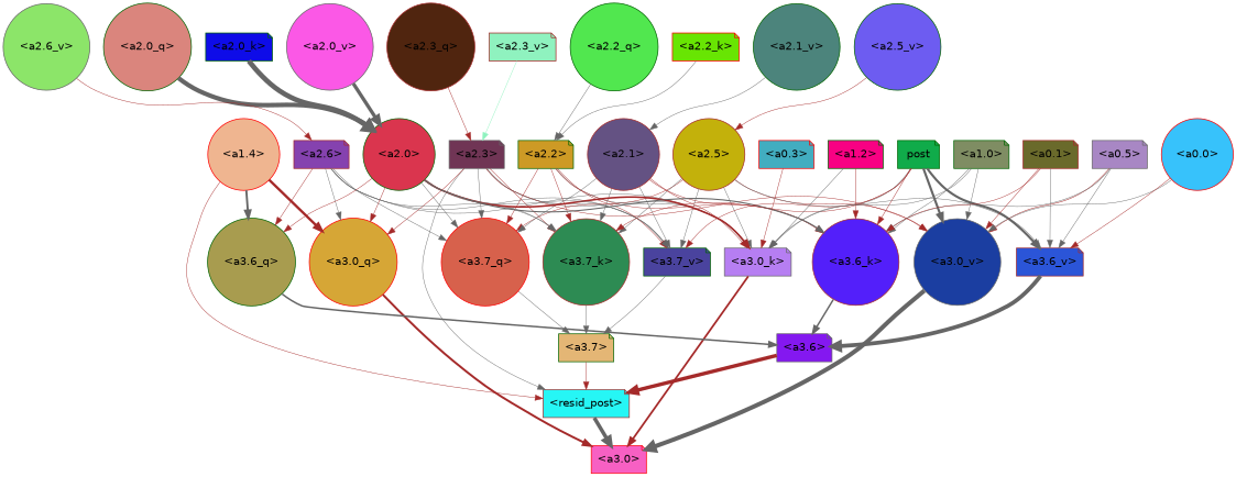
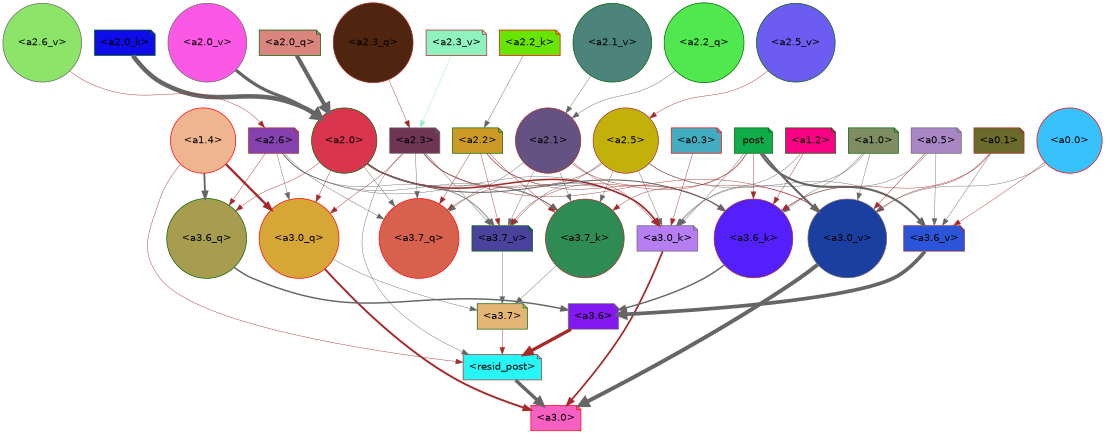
  strict digraph {
    splines=true
    node [color=darkgreen fontname=Helvetica shape=note style="filled, rounded"]
    edge [color=gray40 penwidth=0.6]
    "<a3.7>" [fillcolor="#e4b675"]
    "<resid_post>" [color=brown fillcolor="#26f6f5"]
    "<a3.0>" [color=red fillcolor="#f760c3"]
    "<a3.6>" [color=gray40 fillcolor="#8418f0"]
    "<a2.3>" [color=gray40 fillcolor="#703555"]
    "<a3.7_q>" [color=red fillcolor="#d7614c" shape=circle]
    "<a3.0_q>" [color=red fillcolor="#d6a636" shape=circle]
    "<a3.7_k>" [color=brown fillcolor="#2d8b53" shape=circle]
    "<a3.0_k>" [color=gray40 fillcolor="#b67ef2"]
    "<a3.7_v>" [fillcolor="#4a439e"]
    "<a3.0_v>" [color=gray40 fillcolor="#1b3ea1" shape=circle]
    "<a1.4>" [color=red fillcolor="#efb590" shape=circle]
    "<a3.6_q>" [fillcolor="#a89c4f" shape=circle]
    "<a3.6_k>" [color=brown fillcolor="#531ffa" shape=circle]
    "<a3.6_v>" [color=brown fillcolor="#2b55d8"]
    "<a2.6>" [color=brown fillcolor="#8542af"]
    "<a2.5>" [color=brown fillcolor="#c3b10b" shape=circle]
    "<a2.2>" [fillcolor="#cd9a25"]
    "<a2.1>" [color=brown fillcolor="#645283" shape=circle]
    "<a2.0>" [fillcolor="#da354e" shape=circle]
    n21 [fillcolor="#10ab4a" label=post]
    "<a1.2>" [fillcolor="#f80183"]
    "<a1.0>" [fillcolor="#7f8d63"]
    "<a0.5>" [color=gray40 fillcolor="#a887c4"]
    "<a0.1>" [color=brown fillcolor="#6a6a2b"]
    "<a0.3>" [color=red fillcolor="#42adc0"]
    "<a0.0>" [color=red fillcolor="#37c2fb" shape=circle]
    "<a2.3_q>" [color=brown fillcolor="#50250f" shape=circle]
    "<a2.2_q>" [fillcolor="#51e74f" shape=circle]
-   "<a2.0_q>" [fillcolor="#da857d" shape=circle]
+   "<a2.0_q>" [fillcolor="#da857d"]
    "<a2.2_k>" [color=red fillcolor="#68e503"]
    "<a2.0_k>" [fillcolor="#0e0ce8"]
    "<a2.6_v>" [color=gray40 fillcolor="#8ce569" shape=circle]
    "<a2.5_v>" [fillcolor="#6d5cf1" shape=circle]
    "<a2.3_v>" [color=brown fillcolor="#8ff2bf"]
    "<a2.1_v>" [fillcolor="#4c847c" shape=circle]
    "<a2.0_v>" [color=gray40 fillcolor="#fb58e6" shape=circle]
    "<a3.7>" -> "<resid_post>" [color=brown]
    "<resid_post>" -> "<a3.0>" [penwidth=4.884142994880676]
    "<a3.6>" -> "<resid_post>" [color=brown penwidth=4.751612067222595]
    "<a2.3>" -> "<resid_post>"
    "<a2.3>" -> "<a3.7_q>"
    "<a2.3>" -> "<a3.0_q>" [color=brown]
    "<a2.3>" -> "<a3.7_k>" [color=brown]
    "<a2.3>" -> "<a3.0_k>"
    "<a2.3>" -> "<a3.7_v>"
    "<a2.3>" -> "<a3.0_v>" [color=brown]
-   "<a3.7_q>" -> "<a3.7>"
+   "<a3.0_q>" -> "<a3.7>"
    "<a3.0_q>" -> "<a3.0>" [color=brown penwidth=2.7421876192092896]
    "<a3.7_k>" -> "<a3.7>"
    "<a3.0_k>" -> "<a3.0>" [color=brown penwidth=2.476402521133423]
    "<a3.7_v>" -> "<a3.7>"
    "<a3.0_v>" -> "<a3.0>" [penwidth=5.652270674705505]
    "<a1.4>" -> "<resid_post>" [color=brown]
    "<a1.4>" -> "<a3.0_q>" [color=brown penwidth=3.3040847778320312]
    "<a1.4>" -> "<a3.6_q>" [penwidth=2.6469622254371643]
    "<a3.6_q>" -> "<a3.6>" [penwidth=2.091020345687866]
    "<a3.6_k>" -> "<a3.6>" [penwidth=2.048597991466522]
    "<a3.6_v>" -> "<a3.6>" [penwidth=5.2550448179244995]
    "<a2.6>" -> "<a3.7_q>"
    "<a2.6>" -> "<a3.0_q>"
    "<a2.6>" -> "<a3.7_k>"
    "<a2.6>" -> "<a3.0_k>"
    "<a2.6>" -> "<a3.7_v>"
    "<a2.6>" -> "<a3.6_q>" [color=brown]
    "<a2.5>" -> "<a3.7_q>" [color=brown]
    "<a2.5>" -> "<a3.7_k>"
    "<a2.5>" -> "<a3.0_k>"
    "<a2.5>" -> "<a3.7_v>"
    "<a2.5>" -> "<a3.0_v>" [color=brown]
    "<a2.5>" -> "<a3.6_v>"
    "<a2.2>" -> "<a3.7_q>" [color=brown]
    "<a2.2>" -> "<a3.7_k>" [color=brown]
    "<a2.2>" -> "<a3.0_k>"
    "<a2.2>" -> "<a3.7_v>" [color=brown]
    "<a2.2>" -> "<a3.6_k>" [color=brown]
    "<a2.1>" -> "<a3.7_q>"
    "<a2.1>" -> "<a3.7_k>"
    "<a2.1>" -> "<a3.0_k>" [color=brown]
    "<a2.1>" -> "<a3.7_v>"
    "<a2.1>" -> "<a3.6_k>" [color=brown]
    "<a2.0>" -> "<a3.7_q>"
    "<a2.0>" -> "<a3.0_q>" [color=brown]
    "<a2.0>" -> "<a3.7_k>"
    "<a2.0>" -> "<a3.0_k>" [color=brown penwidth=2.2137351036071777]
    "<a2.0>" -> "<a3.7_v>"
    "<a2.0>" -> "<a3.6_q>" [color=brown]
    "<a2.0>" -> "<a3.6_k>" [penwidth=1.4757367372512817]
    n21 -> "<a3.7_k>" [color=brown]
    n21 -> "<a3.0_k>"
    n21 -> "<a3.7_v>" [color=brown]
    n21 -> "<a3.0_v>" [penwidth=2.972973108291626]
    n21 -> "<a3.6_k>" [color=brown]
    n21 -> "<a3.6_v>" [penwidth=2.9582033157348633]
    "<a1.2>" -> "<a3.0_k>"
    "<a1.2>" -> "<a3.6_k>" [color=brown]
    "<a1.0>" -> "<a3.0_k>"
    "<a1.0>" -> "<a3.0_v>"
    "<a1.0>" -> "<a3.6_k>"
    "<a0.5>" -> "<a3.0_v>" [color=brown penwidth=0.6790935099124908]
    "<a0.5>" -> "<a3.6_k>"
    "<a0.5>" -> "<a3.6_v>"
    "<a0.1>" -> "<a3.0_v>" [color=brown]
    "<a0.1>" -> "<a3.6_k>" [color=brown]
    "<a0.1>" -> "<a3.6_v>"
    "<a0.3>" -> "<a3.0_k>" [color=brown]
    "<a0.0>" -> "<a3.0_v>"
    "<a0.0>" -> "<a3.6_v>" [color=brown]
    "<a2.3_q>" -> "<a2.3>" [color=brown]
-   "<a2.2_q>" -> "<a2.2>"
+   "<a2.2_q>" -> "<a2.1>"
    "<a2.0_q>" -> "<a2.0>" [penwidth=5.819834470748901]
    "<a2.2_k>" -> "<a2.2>"
    "<a2.0_k>" -> "<a2.0>" [penwidth=6.470837593078613]
    "<a2.6_v>" -> "<a2.6>" [color=brown]
    "<a2.5_v>" -> "<a2.5>" [color=brown]
    "<a2.3_v>" -> "<a2.3>" [color="#8ff2bf"]
    "<a2.1_v>" -> "<a2.1>"
    "<a2.0_v>" -> "<a2.0>" [penwidth=4.5950857400894165]
  }
